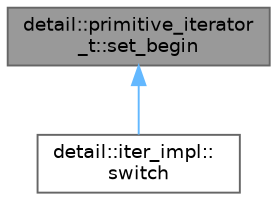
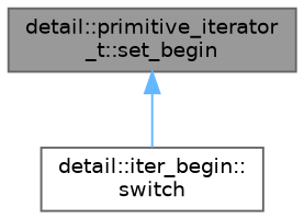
  digraph {
    rankdir=TB
    node [fontname=Helvetica fontsize=10 shape=box style=filled]
    n1 [color=gray40 fillcolor=grey60 fontcolor=black height=0.2 label="detail::primitive_iterator\l_t::set_begin" width=0.4]
-   n2 [color=grey40 fillcolor=white height=0.2 label="detail::iter_impl::\lswitch" width=0.4]
+   n2 [color=grey40 fillcolor=white height=0.2 label="detail::iter_begin::\lswitch" width=0.4]
    n1 -> n2 [color=steelblue1 dir=back fontname=Helvetica fontsize=10 labelfontname=Helvetica labelfontsize=10 style=solid]
  }
